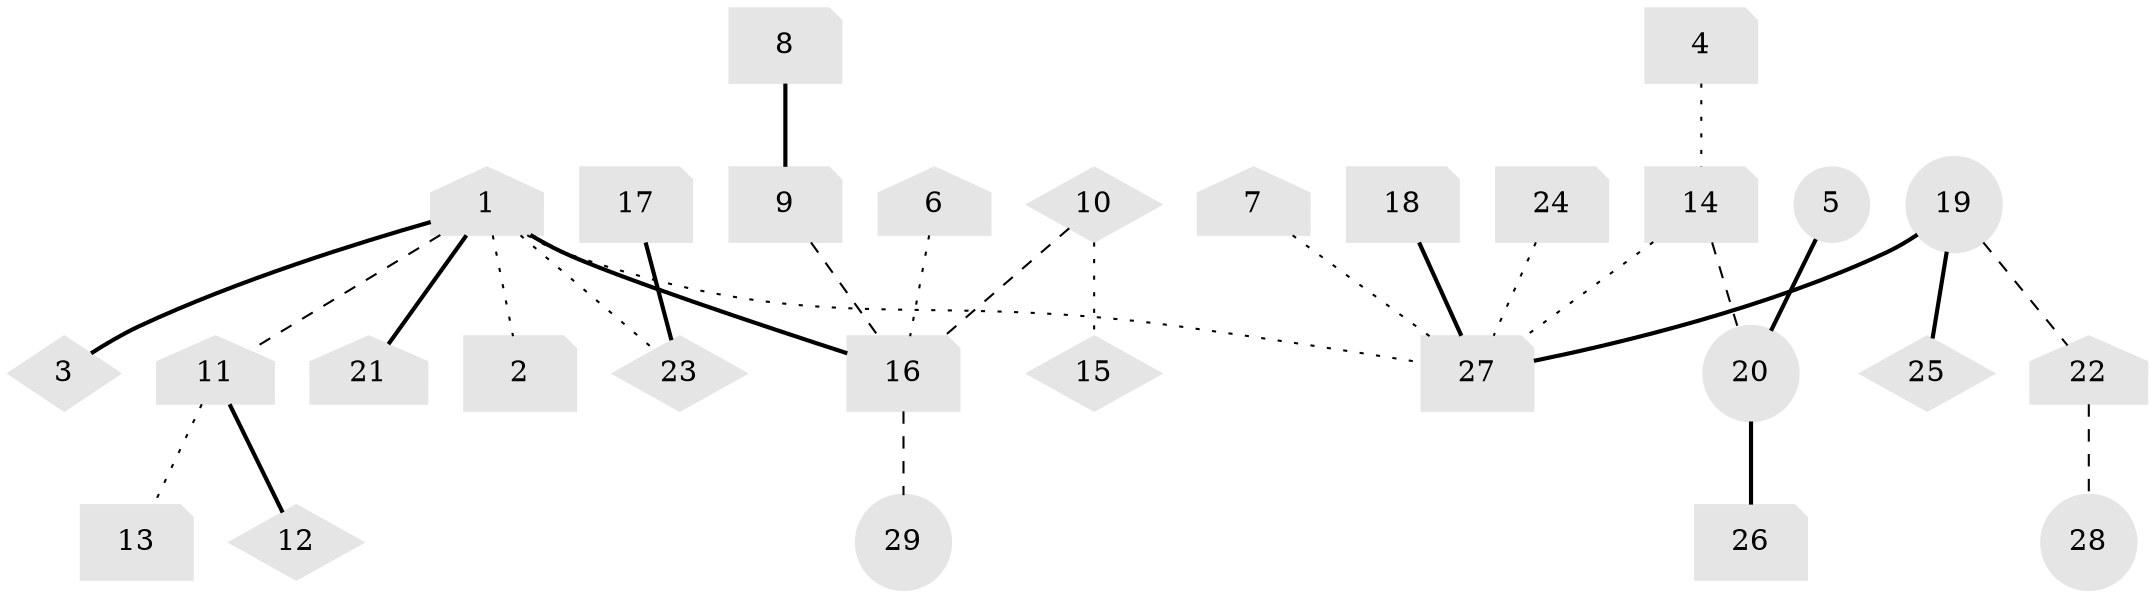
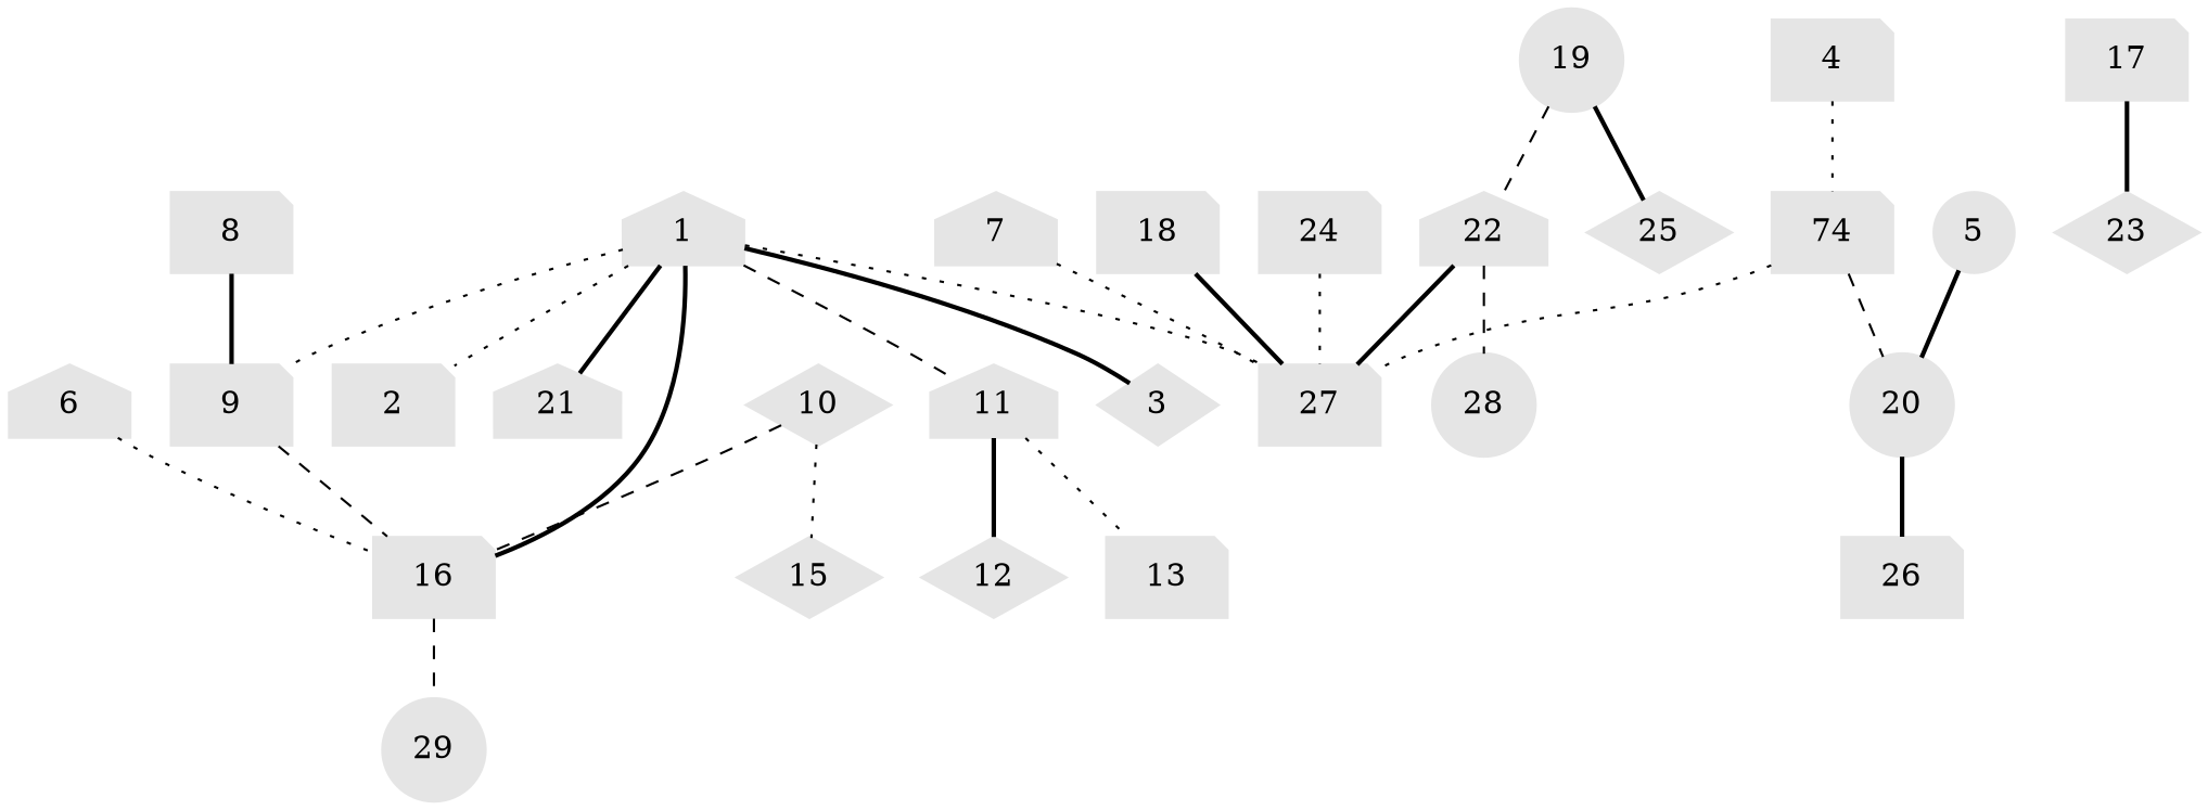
  graph {
    node [color=gray90 shape=note style=filled]
    edge [style=bold weight=1.0]
    1 [shape=house]
    2
    3 [shape=diamond]
    11 [shape=house]
    16
    21 [shape=house]
    23 [shape=diamond]
    27
    12 [shape=diamond]
    13
    29 [shape=circle]
    4
-   14
+   14 [label=74]
    20 [shape=circle]
    5 [shape=circle]
    26
    6 [shape=house]
    7 [shape=house]
    8
    9
    10 [shape=diamond]
    15 [shape=diamond]
    17
    18
    19 [shape=circle]
    22 [shape=house]
    25 [shape=diamond]
    28 [shape=circle]
    24
    1 -- 2 [style=dotted]
    1 -- 3
    1 -- 11 [style=dashed]
    1 -- 16
    1 -- 21
-   1 -- 23 [style=dotted]
+   1 -- 9 [style=dotted]
    1 -- 27 [style=dotted]
    11 -- 12
    11 -- 13 [style=dotted]
    16 -- 29 [style=dashed]
    4 -- 14 [style=dotted]
    14 -- 27 [style=dotted]
    14 -- 20 [style=dashed]
    20 -- 26
    5 -- 20
    6 -- 16 [style=dotted]
    7 -- 27 [style=dotted]
    8 -- 9
    9 -- 16 [style=dashed]
    10 -- 16 [style=dashed]
    10 -- 15 [style=dotted]
    17 -- 23
    18 -- 27
-   19 -- 27
+   22 -- 27
    19 -- 22 [style=dashed]
    19 -- 25
    22 -- 28 [style=dashed]
    24 -- 27 [style=dotted]
  }
